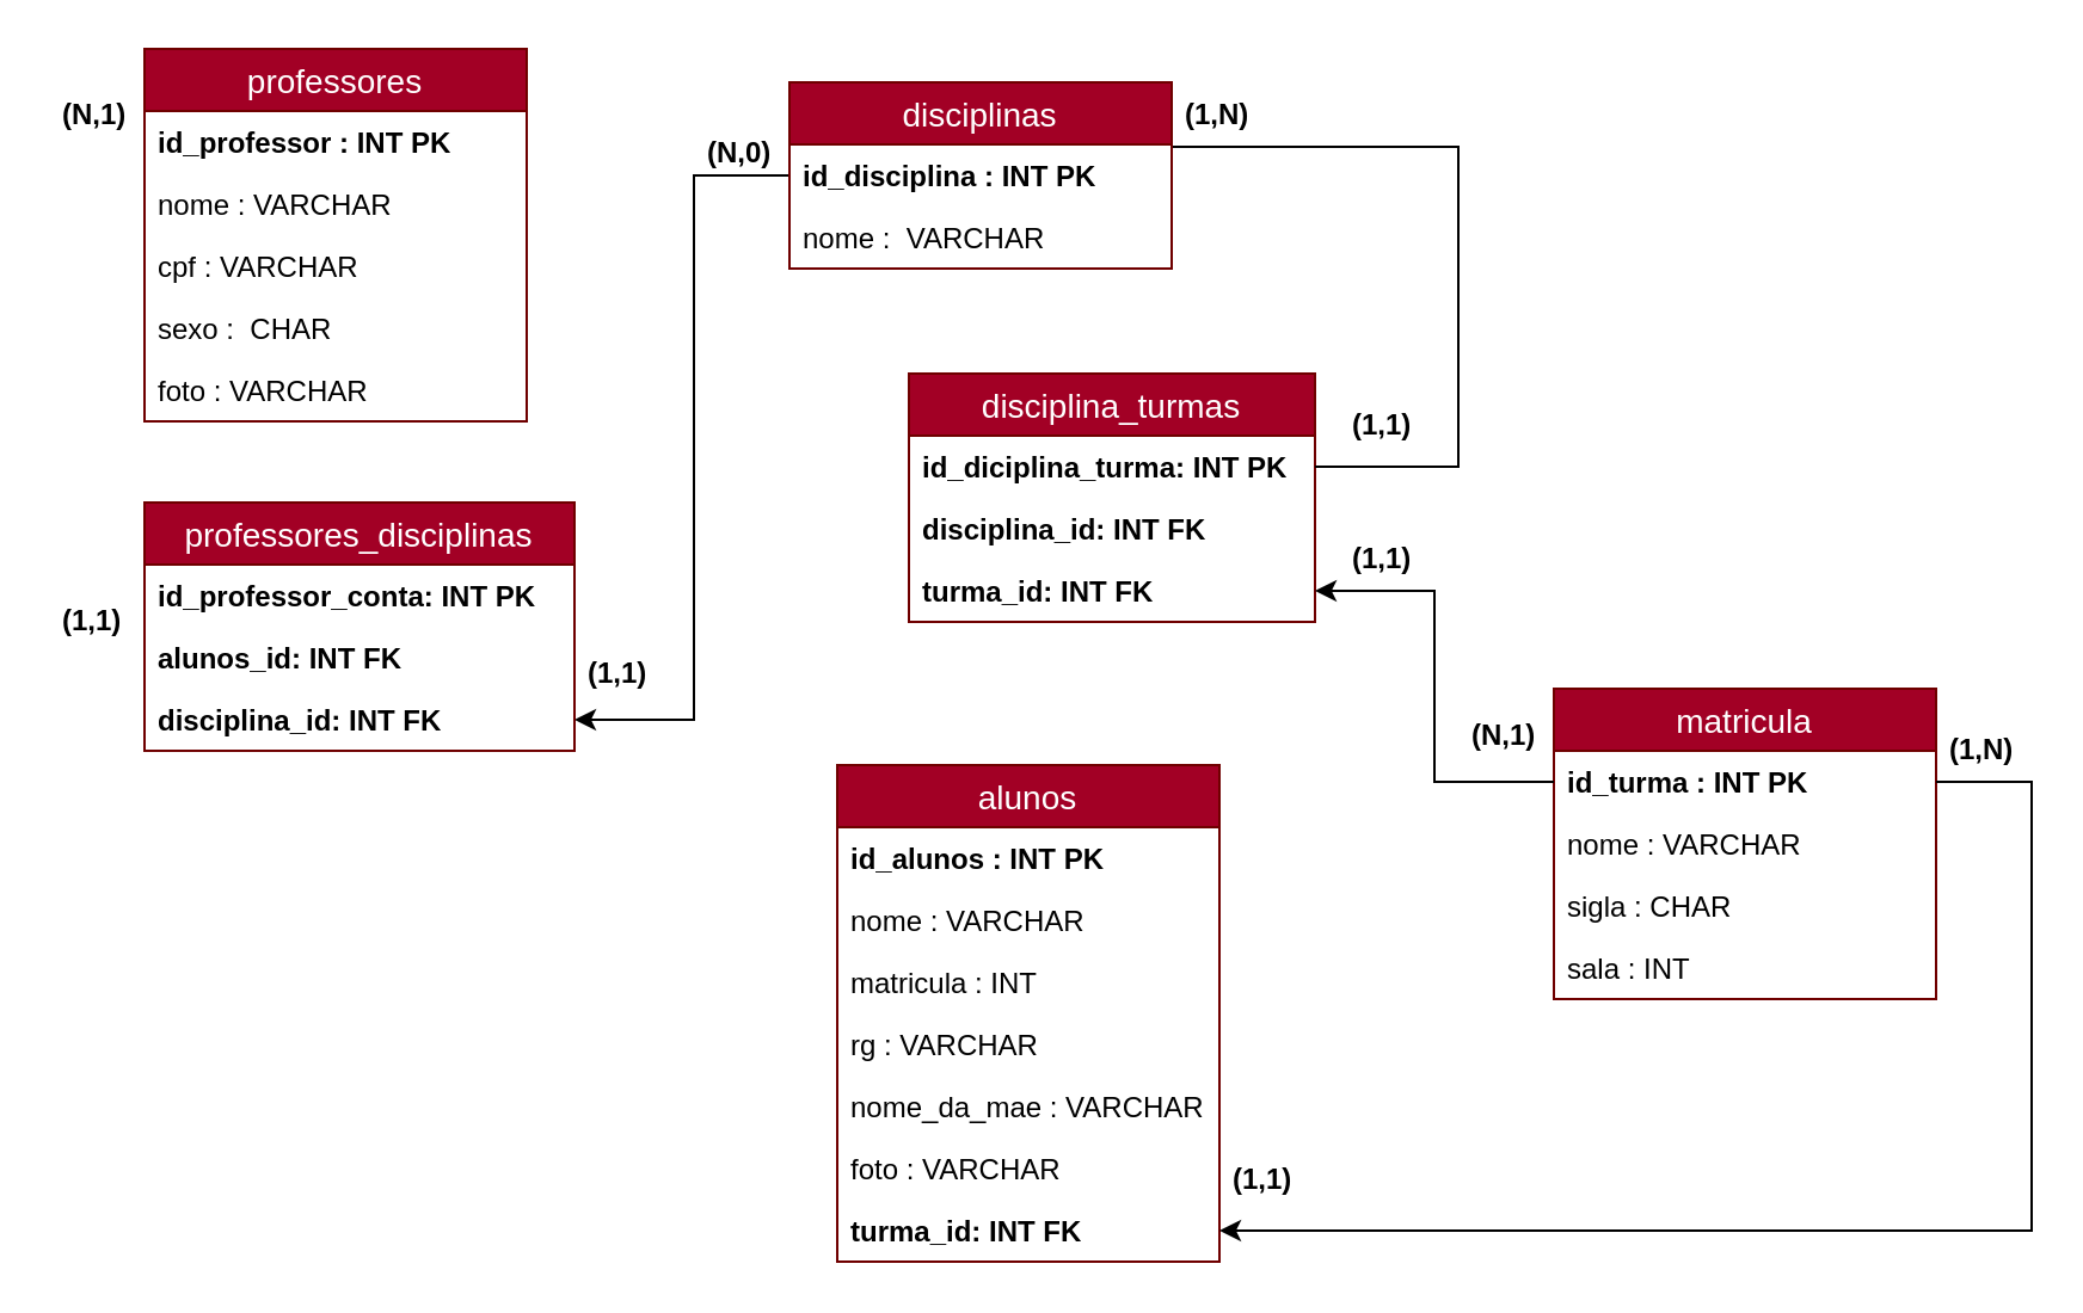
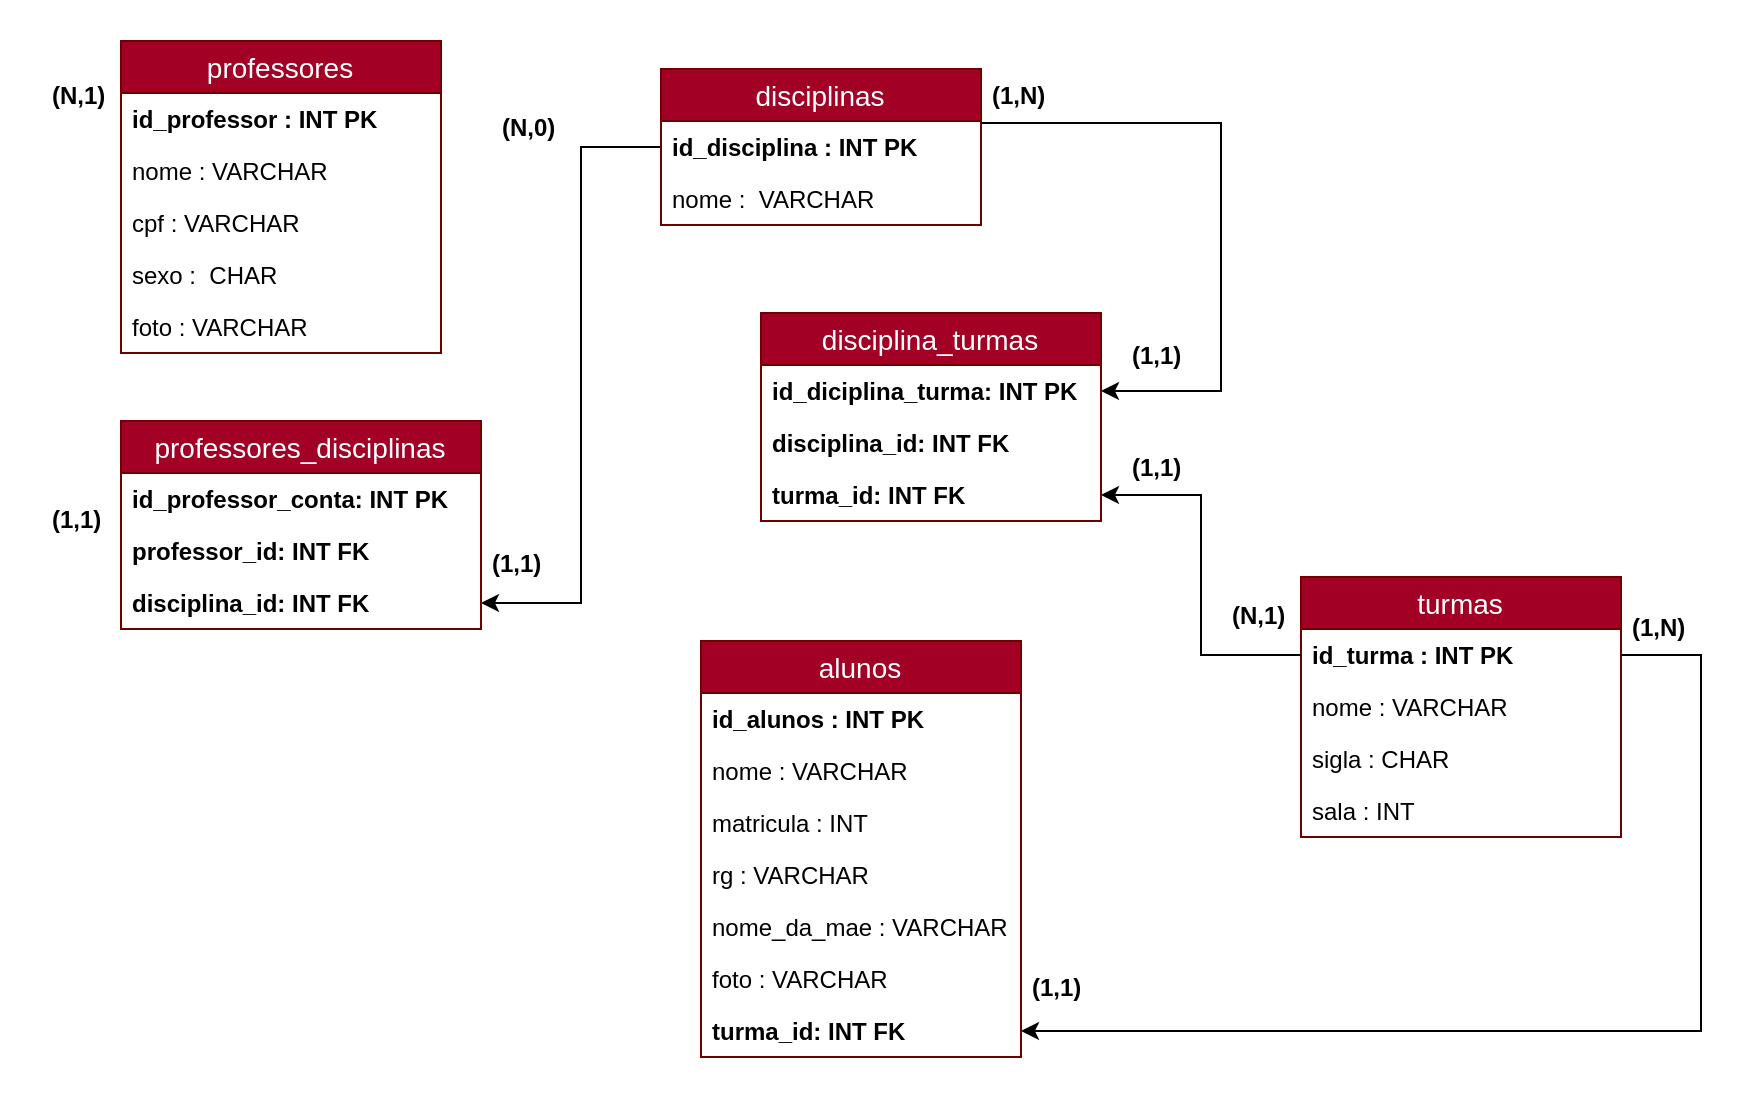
  <mxCell id="0" />
  <mxCell id="1" parent="0" />
  <mxCell id="2" value="(N,1)" style="text;strokeColor=none;fillColor=none;spacingLeft=4;spacingRight=4;overflow=hidden;rotatable=0;points=[[0,0.5],[1,0.5]];portConstraint=eastwest;fontSize=12;fontStyle=1" parent="1" vertex="1"><mxGeometry x="20" y="34" width="40" height="26" as="geometry" /></mxCell>
- <mxCell id="3" value="(N,0)" style="text;strokeColor=none;fillColor=none;spacingLeft=4;spacingRight=4;overflow=hidden;rotatable=0;points=[[0,0.5],[1,0.5]];portConstraint=eastwest;fontSize=12;fontStyle=1" parent="1" vertex="1"><mxGeometry x="290" y="50" width="40" height="26" as="geometry" /></mxCell>
+ <mxCell id="3" value="(N,0)" style="text;strokeColor=none;fillColor=none;spacingLeft=4;spacingRight=4;overflow=hidden;rotatable=0;points=[[0,0.5],[1,0.5]];portConstraint=eastwest;fontSize=12;fontStyle=1" parent="1" vertex="1"><mxGeometry x="245" y="50" width="40" height="26" as="geometry" /></mxCell>
  <mxCell id="4" value="(1,N)" style="text;strokeColor=none;fillColor=none;spacingLeft=4;spacingRight=4;overflow=hidden;rotatable=0;points=[[0,0.5],[1,0.5]];portConstraint=eastwest;fontSize=12;fontStyle=1" parent="1" vertex="1"><mxGeometry x="490" y="34" width="40" height="26" as="geometry" /></mxCell>
  <mxCell id="5" value="(N,1)" style="text;strokeColor=none;fillColor=none;spacingLeft=4;spacingRight=4;overflow=hidden;rotatable=0;points=[[0,0.5],[1,0.5]];portConstraint=eastwest;fontSize=12;fontStyle=1" parent="1" vertex="1"><mxGeometry x="610" y="294" width="40" height="26" as="geometry" /></mxCell>
  <mxCell id="6" value="(1,N)" style="text;strokeColor=none;fillColor=none;spacingLeft=4;spacingRight=4;overflow=hidden;rotatable=0;points=[[0,0.5],[1,0.5]];portConstraint=eastwest;fontSize=12;fontStyle=1" parent="1" vertex="1"><mxGeometry x="810" y="300" width="40" height="26" as="geometry" /></mxCell>
  <mxCell id="7" value="(1,1)" style="text;strokeColor=none;fillColor=none;spacingLeft=4;spacingRight=4;overflow=hidden;rotatable=0;points=[[0,0.5],[1,0.5]];portConstraint=eastwest;fontSize=12;fontStyle=1" parent="1" vertex="1"><mxGeometry x="510" y="480" width="40" height="26" as="geometry" /></mxCell>
  <mxCell id="8" value="(1,1)" style="text;strokeColor=none;fillColor=none;spacingLeft=4;spacingRight=4;overflow=hidden;rotatable=0;points=[[0,0.5],[1,0.5]];portConstraint=eastwest;fontSize=12;fontStyle=1" parent="1" vertex="1"><mxGeometry x="20" y="246" width="40" height="26" as="geometry" /></mxCell>
  <mxCell id="9" style="edgeStyle=orthogonalEdgeStyle;rounded=0;orthogonalLoop=1;jettySize=auto;html=1;exitX=0;exitY=0.5;exitDx=0;exitDy=0;entryX=1;entryY=0.5;entryDx=0;entryDy=0;" parent="1" source="23" target="21" edge="1"><mxGeometry relative="1" as="geometry"><Array as="points"><mxPoint x="290" y="73" /><mxPoint x="290" y="301" /></Array></mxGeometry></mxCell>
  <mxCell id="10" value="(1,1)" style="text;strokeColor=none;fillColor=none;spacingLeft=4;spacingRight=4;overflow=hidden;rotatable=0;points=[[0,0.5],[1,0.5]];portConstraint=eastwest;fontSize=12;fontStyle=1" parent="1" vertex="1"><mxGeometry x="240" y="268" width="40" height="26" as="geometry" /></mxCell>
  <mxCell id="11" value="disciplina_turmas" style="swimlane;fontStyle=0;childLayout=stackLayout;horizontal=1;startSize=26;horizontalStack=0;resizeParent=1;resizeParentMax=0;resizeLast=0;collapsible=1;marginBottom=0;align=center;fontSize=14;fillColor=#a20025;strokeColor=#6F0000;fontColor=#ffffff;" parent="1" vertex="1"><mxGeometry x="380" y="156" width="170" height="104" as="geometry" /></mxCell>
  <mxCell id="12" value="id_diciplina_turma: INT PK" style="text;strokeColor=none;fillColor=none;spacingLeft=4;spacingRight=4;overflow=hidden;rotatable=0;points=[[0,0.5],[1,0.5]];portConstraint=eastwest;fontSize=12;fontStyle=1" parent="11" vertex="1"><mxGeometry y="26" width="170" height="26" as="geometry" /></mxCell>
  <mxCell id="13" value="disciplina_id: INT FK" style="text;strokeColor=none;fillColor=none;spacingLeft=4;spacingRight=4;overflow=hidden;rotatable=0;points=[[0,0.5],[1,0.5]];portConstraint=eastwest;fontSize=12;fontStyle=1" parent="11" vertex="1"><mxGeometry y="52" width="170" height="26" as="geometry" /></mxCell>
  <mxCell id="14" value="turma_id: INT FK" style="text;strokeColor=none;fillColor=none;spacingLeft=4;spacingRight=4;overflow=hidden;rotatable=0;points=[[0,0.5],[1,0.5]];portConstraint=eastwest;fontSize=12;fontStyle=1" parent="11" vertex="1"><mxGeometry y="78" width="170" height="26" as="geometry" /></mxCell>
  <mxCell id="15" value="(1,1)" style="text;strokeColor=none;fillColor=none;spacingLeft=4;spacingRight=4;overflow=hidden;rotatable=0;points=[[0,0.5],[1,0.5]];portConstraint=eastwest;fontSize=12;fontStyle=1" parent="1" vertex="1"><mxGeometry x="560" y="220" width="40" height="26" as="geometry" /></mxCell>
- <mxCell id="16" style="edgeStyle=orthogonalEdgeStyle;rounded=0;orthogonalLoop=1;jettySize=auto;html=1;exitX=1;exitY=0.5;exitDx=0;exitDy=0;entryX=1;entryY=0.5;entryDx=0;entryDy=0;endArrow=none;" parent="1" source="23" target="12" edge="1"><mxGeometry relative="1" as="geometry"><Array as="points"><mxPoint x="610" y="61" /><mxPoint x="610" y="195" /></Array></mxGeometry></mxCell>
+ <mxCell id="16" style="edgeStyle=orthogonalEdgeStyle;rounded=0;orthogonalLoop=1;jettySize=auto;html=1;exitX=1;exitY=0.5;exitDx=0;exitDy=0;entryX=1;entryY=0.5;entryDx=0;entryDy=0;" parent="1" source="23" target="12" edge="1"><mxGeometry relative="1" as="geometry"><Array as="points"><mxPoint x="610" y="61" /><mxPoint x="610" y="195" /></Array></mxGeometry></mxCell>
  <mxCell id="17" value="(1,1)" style="text;strokeColor=none;fillColor=none;spacingLeft=4;spacingRight=4;overflow=hidden;rotatable=0;points=[[0,0.5],[1,0.5]];portConstraint=eastwest;fontSize=12;fontStyle=1" parent="1" vertex="1"><mxGeometry x="560" y="164" width="40" height="26" as="geometry" /></mxCell>
  <mxCell id="18" value="professores_disciplinas" style="swimlane;fontStyle=0;childLayout=stackLayout;horizontal=1;startSize=26;horizontalStack=0;resizeParent=1;resizeParentMax=0;resizeLast=0;collapsible=1;marginBottom=0;align=center;fontSize=14;fillColor=#a20025;strokeColor=#6F0000;fontColor=#ffffff;" parent="1" vertex="1"><mxGeometry x="60" y="210" width="180" height="104" as="geometry" /></mxCell>
  <mxCell id="19" value="id_professor_conta: INT PK" style="text;strokeColor=none;fillColor=none;spacingLeft=4;spacingRight=4;overflow=hidden;rotatable=0;points=[[0,0.5],[1,0.5]];portConstraint=eastwest;fontSize=12;fontStyle=1" parent="18" vertex="1"><mxGeometry y="26" width="180" height="26" as="geometry" /></mxCell>
- <mxCell id="20" value="alunos_id: INT FK" style="text;strokeColor=none;fillColor=none;spacingLeft=4;spacingRight=4;overflow=hidden;rotatable=0;points=[[0,0.5],[1,0.5]];portConstraint=eastwest;fontSize=12;fontStyle=1" parent="18" vertex="1"><mxGeometry y="52" width="180" height="26" as="geometry" /></mxCell>
+ <mxCell id="20" value="professor_id: INT FK" style="text;strokeColor=none;fillColor=none;spacingLeft=4;spacingRight=4;overflow=hidden;rotatable=0;points=[[0,0.5],[1,0.5]];portConstraint=eastwest;fontSize=12;fontStyle=1" parent="18" vertex="1"><mxGeometry y="52" width="180" height="26" as="geometry" /></mxCell>
  <mxCell id="21" value="disciplina_id: INT FK" style="text;strokeColor=none;fillColor=none;spacingLeft=4;spacingRight=4;overflow=hidden;rotatable=0;points=[[0,0.5],[1,0.5]];portConstraint=eastwest;fontSize=12;fontStyle=1" parent="18" vertex="1"><mxGeometry y="78" width="180" height="26" as="geometry" /></mxCell>
  <mxCell id="22" value="disciplinas" style="swimlane;fontStyle=0;childLayout=stackLayout;horizontal=1;startSize=26;horizontalStack=0;resizeParent=1;resizeParentMax=0;resizeLast=0;collapsible=1;marginBottom=0;align=center;fontSize=14;fillColor=#a20025;strokeColor=#6F0000;fontColor=#ffffff;" parent="1" vertex="1"><mxGeometry x="330" y="34" width="160" height="78" as="geometry" /></mxCell>
  <mxCell id="23" value="id_disciplina : INT PK" style="text;strokeColor=none;fillColor=none;spacingLeft=4;spacingRight=4;overflow=hidden;rotatable=0;points=[[0,0.5],[1,0.5]];portConstraint=eastwest;fontSize=12;fontStyle=1" parent="22" vertex="1"><mxGeometry y="26" width="160" height="26" as="geometry" /></mxCell>
  <mxCell id="24" value="nome :  VARCHAR" style="text;strokeColor=none;fillColor=none;spacingLeft=4;spacingRight=4;overflow=hidden;rotatable=0;points=[[0,0.5],[1,0.5]];portConstraint=eastwest;fontSize=12;" parent="22" vertex="1"><mxGeometry y="52" width="160" height="26" as="geometry" /></mxCell>
  <mxCell id="25" value="professores" style="swimlane;fontStyle=0;childLayout=stackLayout;horizontal=1;startSize=26;horizontalStack=0;resizeParent=1;resizeParentMax=0;resizeLast=0;collapsible=1;marginBottom=0;align=center;fontSize=14;fillColor=#a20025;strokeColor=#6F0000;fontColor=#ffffff;" parent="1" vertex="1"><mxGeometry x="60" y="20" width="160" height="156" as="geometry" /></mxCell>
  <mxCell id="26" value="id_professor : INT PK" style="text;strokeColor=none;fillColor=none;spacingLeft=4;spacingRight=4;overflow=hidden;rotatable=0;points=[[0,0.5],[1,0.5]];portConstraint=eastwest;fontSize=12;fontStyle=1" parent="25" vertex="1"><mxGeometry y="26" width="160" height="26" as="geometry" /></mxCell>
  <mxCell id="27" value="nome : VARCHAR" style="text;strokeColor=none;fillColor=none;spacingLeft=4;spacingRight=4;overflow=hidden;rotatable=0;points=[[0,0.5],[1,0.5]];portConstraint=eastwest;fontSize=12;" parent="25" vertex="1"><mxGeometry y="52" width="160" height="26" as="geometry" /></mxCell>
  <mxCell id="28" value="cpf : VARCHAR" style="text;strokeColor=none;fillColor=none;spacingLeft=4;spacingRight=4;overflow=hidden;rotatable=0;points=[[0,0.5],[1,0.5]];portConstraint=eastwest;fontSize=12;" parent="25" vertex="1"><mxGeometry y="78" width="160" height="26" as="geometry" /></mxCell>
  <mxCell id="29" value="sexo :  CHAR" style="text;strokeColor=none;fillColor=none;spacingLeft=4;spacingRight=4;overflow=hidden;rotatable=0;points=[[0,0.5],[1,0.5]];portConstraint=eastwest;fontSize=12;" parent="25" vertex="1"><mxGeometry y="104" width="160" height="26" as="geometry" /></mxCell>
  <mxCell id="30" value="foto : VARCHAR" style="text;strokeColor=none;fillColor=none;spacingLeft=4;spacingRight=4;overflow=hidden;rotatable=0;points=[[0,0.5],[1,0.5]];portConstraint=eastwest;fontSize=12;" parent="25" vertex="1"><mxGeometry y="130" width="160" height="26" as="geometry" /></mxCell>
- <mxCell id="31" value="matricula" style="swimlane;fontStyle=0;childLayout=stackLayout;horizontal=1;startSize=26;horizontalStack=0;resizeParent=1;resizeParentMax=0;resizeLast=0;collapsible=1;marginBottom=0;align=center;fontSize=14;fillColor=#a20025;strokeColor=#6F0000;fontColor=#ffffff;" parent="1" vertex="1"><mxGeometry x="650" y="288" width="160" height="130" as="geometry" /></mxCell>
+ <mxCell id="31" value="turmas" style="swimlane;fontStyle=0;childLayout=stackLayout;horizontal=1;startSize=26;horizontalStack=0;resizeParent=1;resizeParentMax=0;resizeLast=0;collapsible=1;marginBottom=0;align=center;fontSize=14;fillColor=#a20025;strokeColor=#6F0000;fontColor=#ffffff;" parent="1" vertex="1"><mxGeometry x="650" y="288" width="160" height="130" as="geometry" /></mxCell>
  <mxCell id="32" value="id_turma : INT PK" style="text;strokeColor=none;fillColor=none;spacingLeft=4;spacingRight=4;overflow=hidden;rotatable=0;points=[[0,0.5],[1,0.5]];portConstraint=eastwest;fontSize=12;fontStyle=1" parent="31" vertex="1"><mxGeometry y="26" width="160" height="26" as="geometry" /></mxCell>
  <mxCell id="33" value="nome : VARCHAR" style="text;strokeColor=none;fillColor=none;spacingLeft=4;spacingRight=4;overflow=hidden;rotatable=0;points=[[0,0.5],[1,0.5]];portConstraint=eastwest;fontSize=12;" parent="31" vertex="1"><mxGeometry y="52" width="160" height="26" as="geometry" /></mxCell>
  <mxCell id="34" value="sigla : CHAR" style="text;strokeColor=none;fillColor=none;spacingLeft=4;spacingRight=4;overflow=hidden;rotatable=0;points=[[0,0.5],[1,0.5]];portConstraint=eastwest;fontSize=12;" parent="31" vertex="1"><mxGeometry y="78" width="160" height="26" as="geometry" /></mxCell>
  <mxCell id="35" value="sala : INT" style="text;strokeColor=none;fillColor=none;spacingLeft=4;spacingRight=4;overflow=hidden;rotatable=0;points=[[0,0.5],[1,0.5]];portConstraint=eastwest;fontSize=12;" parent="31" vertex="1"><mxGeometry y="104" width="160" height="26" as="geometry" /></mxCell>
  <mxCell id="36" value="alunos" style="swimlane;fontStyle=0;childLayout=stackLayout;horizontal=1;startSize=26;horizontalStack=0;resizeParent=1;resizeParentMax=0;resizeLast=0;collapsible=1;marginBottom=0;align=center;fontSize=14;fillColor=#a20025;strokeColor=#6F0000;fontColor=#ffffff;" parent="1" vertex="1"><mxGeometry x="350" y="320" width="160" height="208" as="geometry" /></mxCell>
  <mxCell id="37" value="id_alunos : INT PK " style="text;strokeColor=none;fillColor=none;spacingLeft=4;spacingRight=4;overflow=hidden;rotatable=0;points=[[0,0.5],[1,0.5]];portConstraint=eastwest;fontSize=12;fontStyle=1" parent="36" vertex="1"><mxGeometry y="26" width="160" height="26" as="geometry" /></mxCell>
  <mxCell id="38" value="nome : VARCHAR" style="text;strokeColor=none;fillColor=none;spacingLeft=4;spacingRight=4;overflow=hidden;rotatable=0;points=[[0,0.5],[1,0.5]];portConstraint=eastwest;fontSize=12;" parent="36" vertex="1"><mxGeometry y="52" width="160" height="26" as="geometry" /></mxCell>
  <mxCell id="39" value="matricula : INT" style="text;strokeColor=none;fillColor=none;spacingLeft=4;spacingRight=4;overflow=hidden;rotatable=0;points=[[0,0.5],[1,0.5]];portConstraint=eastwest;fontSize=12;" parent="36" vertex="1"><mxGeometry y="78" width="160" height="26" as="geometry" /></mxCell>
  <mxCell id="40" value="rg : VARCHAR" style="text;strokeColor=none;fillColor=none;spacingLeft=4;spacingRight=4;overflow=hidden;rotatable=0;points=[[0,0.5],[1,0.5]];portConstraint=eastwest;fontSize=12;" parent="36" vertex="1"><mxGeometry y="104" width="160" height="26" as="geometry" /></mxCell>
  <mxCell id="41" value="nome_da_mae : VARCHAR" style="text;strokeColor=none;fillColor=none;spacingLeft=4;spacingRight=4;overflow=hidden;rotatable=0;points=[[0,0.5],[1,0.5]];portConstraint=eastwest;fontSize=12;" parent="36" vertex="1"><mxGeometry y="130" width="160" height="26" as="geometry" /></mxCell>
  <mxCell id="42" value="foto : VARCHAR" style="text;strokeColor=none;fillColor=none;spacingLeft=4;spacingRight=4;overflow=hidden;rotatable=0;points=[[0,0.5],[1,0.5]];portConstraint=eastwest;fontSize=12;" parent="36" vertex="1"><mxGeometry y="156" width="160" height="26" as="geometry" /></mxCell>
  <mxCell id="43" value="turma_id: INT FK" style="text;strokeColor=none;fillColor=none;spacingLeft=4;spacingRight=4;overflow=hidden;rotatable=0;points=[[0,0.5],[1,0.5]];portConstraint=eastwest;fontSize=12;fontStyle=1" parent="36" vertex="1"><mxGeometry y="182" width="160" height="26" as="geometry" /></mxCell>
  <mxCell id="44" style="edgeStyle=orthogonalEdgeStyle;rounded=0;orthogonalLoop=1;jettySize=auto;html=1;exitX=0;exitY=0.5;exitDx=0;exitDy=0;entryX=1;entryY=0.5;entryDx=0;entryDy=0;" edge="1" parent="1" source="32" target="14"><mxGeometry relative="1" as="geometry" /></mxCell>
  <mxCell id="45" style="edgeStyle=orthogonalEdgeStyle;rounded=0;orthogonalLoop=1;jettySize=auto;html=1;exitX=1;exitY=0.5;exitDx=0;exitDy=0;" edge="1" parent="1" source="32" target="43"><mxGeometry relative="1" as="geometry"><Array as="points"><mxPoint x="850" y="327" /><mxPoint x="850" y="515" /></Array></mxGeometry></mxCell>
